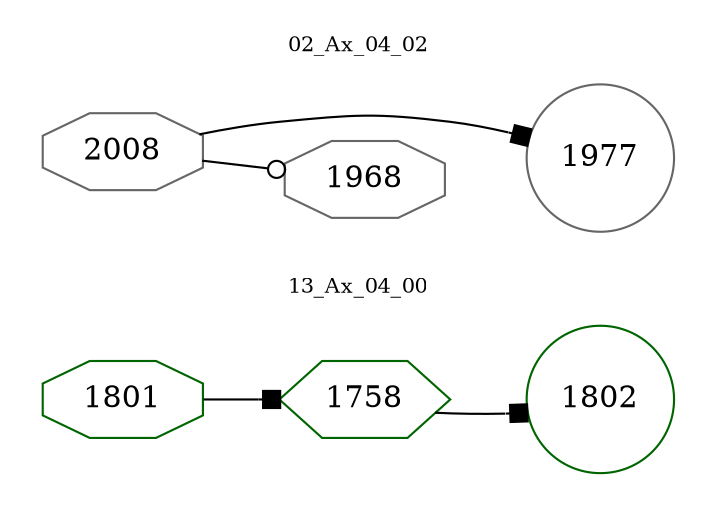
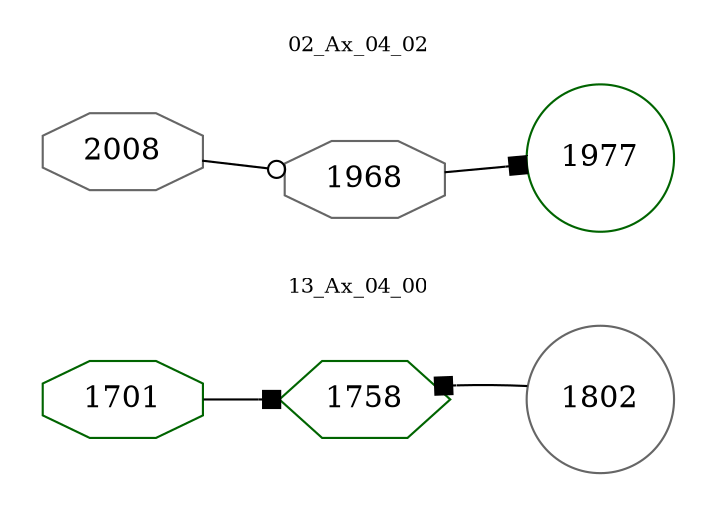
  digraph {
    rankdir=LR
    node [color=darkgreen shape=octagon]
    edge [arrowhead=box color=black]
-   n1 [label=1801]
+   n1 [label=1701]
    n2 [label=1758 shape=hexagon]
-   n3 [label=1802 shape=circle]
+   n3 [color=gray40 label=1802 shape=circle]
    n4 [color=gray40 label=2008]
    n5 [color=gray40 label=1968]
-   n6 [color=gray40 label=1977 shape=circle]
+   n6 [label=1977 shape=circle]
    subgraph cluster_1 {
      color=white
      fontsize=10
      label="13_Ax_04_00"
      n1
      n2
      n3
    }
    subgraph cluster_2 {
      color=white
      fontsize=10
      label="02_Ax_04_02"
      n4
      n5
      n6
    }
    n1 -> n2
-   n2 -> n3
+   n3 -> n2
    n4 -> n5 [arrowhead=odot]
-   n4 -> n6
+   n5 -> n6
  }
